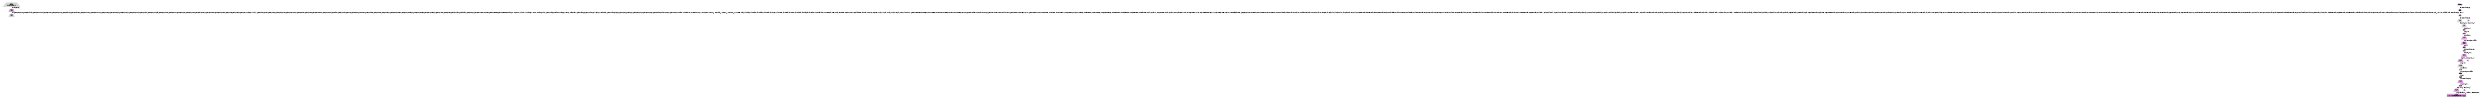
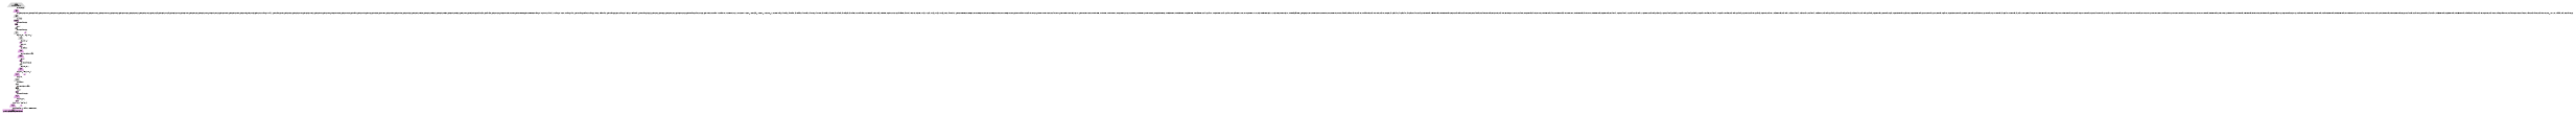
  digraph {
    node [color=red fillcolor=plum shape=folder style=filled]
    edge [arrowhead=onormal color=red]
    n1 [fillcolor=lightgrey label="0 @ N18\nmain entry\nAbstractionState: ABS0: true\n" shape=trapezium]
    n2 [label="1 @ N21\nmain\n" shape=trapezium]
    n3 [fillcolor=lightgrey label="2 @ N19\nmain\n" shape=trapezium]
    n4 [color=darkgreen label="3 @ N12\ndatabase entry\n"]
    n5 [color=purple label="4 @ N13\ndatabase\n"]
    n6 [color=darkgreen fillcolor=lightgrey label="5 @ N1\nM entry\n"]
    n7 [color=darkgreen fillcolor=lightgrey label="6 @ N2\nM\n" shape=trapezium]
    n8 [fillcolor=lightgrey label="7 @ N3\nM\n" shape=trapezium]
    n9 [color=purple label="8 @ N4\nM\n"]
    n10 [color=darkgreen label="10 @ N6\nM\n"]
    9 [color=darkgreen]
    n12 [label="11 @ N0\nM exit\n" shape=trapezium]
    n13 [label="12 @ N14\ndatabase\n" shape=trapezium]
    n14 [label="13 @ N1\nM entry\n"]
    n15 [color=darkgreen fillcolor=lightgrey label="14 @ N2\nM\n"]
    n16 [label="15 @ N3\nM\n" shape=trapezium]
    n17 [color=purple label="16 @ N4\nM\n" shape=trapezium]
    17
    n19 [fillcolor=lightgrey label="18 @ N6\nM\n" shape=trapezium]
    n20 [color=darkgreen fillcolor=lightgrey label="19 @ N0\nM exit\n"]
    n21 [color=purple fillcolor=lightgrey label="20 @ N15\ndatabase\n"]
    n22 [color=darkgreen label="21 @ N1\nM entry\n"]
    n23 [label="22 @ N2\nM\n" shape=trapezium]
    n24 [color=purple label="23 @ N3\nM\n"]
    n25 [label="25 @ N5\nM\n" shape=trapezium]
    24 [color=darkgreen shape=trapezium]
    n27 [color=darkgreen label="26 @ N6\nM\nAbstractionState: ABS1: true\n AutomatonState: AssertionAutomaton: _predefinedState_ERROR\n"]
    n1 -> n2 [label="Line 0: INIT GLOBAL VARS"]
    n2 -> n3 [arrowhead=diamond label="Line 0: typedef unsigned long int size_t; typedef unsigned char __u_char; typedef unsigned short int __u_short; typedef unsigned int __u_int; typedef unsigned long int __u_long; typedef signed char __int8_t; typedef unsigned char __uint8_t; typedef signed short int __int16_t; typedef unsigned short int __uint16_t; typedef signed int __int32_t; typedef unsigned int __uint32_t; typedef signed long int __int64_t; typedef unsigned long int __uint64_t; typedef long int __quad_t; typedef unsigned long int __u_quad_t; typedef unsigned long int __dev_t; typedef unsigned int __uid_t; typedef unsigned int __gid_t; typedef unsigned long int __ino_t; typedef unsigned long int __ino64_t; typedef unsigned int __mode_t; typedef unsigned long int __nlink_t; typedef long int __off_t; typedef long int __off64_t; typedef int __pid_t; struct __anon_type_0 {   int __val[2]; } ; typedef struct __anon_type_0 __fsid_t; typedef long int __clock_t; typedef unsigned long int __rlim_t; typedef unsigned long int __rlim64_t; typedef unsigned int __id_t; typedef long int __time_t; typedef unsigned int __useconds_t; typedef long int __suseconds_t; typedef int __daddr_t; typedef long int __swblk_t; typedef int __key_t; typedef int __clockid_t; typedef void *__timer_t; typedef long int __blksize_t; typedef long int __blkcnt_t; typedef long int __blkcnt64_t; typedef unsigned long int __fsblkcnt_t; typedef unsigned long int __fsblkcnt64_t; typedef unsigned long int __fsfilcnt_t; typedef unsigned long int __fsfilcnt64_t; typedef long int __ssize_t; typedef __off64_t __loff_t; typedef __quad_t *__qaddr_t; typedef char *__caddr_t; typedef long int __intptr_t; typedef unsigned int __socklen_t; struct _IO_FILE ; typedef struct _IO_FILE FILE; typedef struct _IO_FILE __FILE; union __anon_type_1 {   unsigned int __wch;   char __wchb[4]; } ; struct __anon_type_2 {   int __count;   union __anon_type_1 __value; } ; typedef struct __anon_type_2 __mbstate_t; struct __anon_type_3 {   __off_t __pos;   __mbstate_t __state; } ; typedef struct __anon_type_3 _G_fpos_t; struct __anon_type_4 {   __off64_t __pos;   __mbstate_t __state; } ; typedef struct __anon_type_4 _G_fpos64_t; typedef int _G_int16_t; typedef int _G_int32_t; typedef unsigned int _G_uint16_t; typedef unsigned int _G_uint32_t; typedef __builtin_va_list __gnuc_va_list; struct _IO_jump_t ; typedef void _IO_lock_t; struct _IO_marker {   struct _IO_marker *_next;   struct _IO_FILE *_sbuf;   int _pos; } ; enum __codecvt_result {   __codecvt_ok = 0,   __codecvt_partial = 1,   __codecvt_error = 2,   __codecvt_noconv = 3 } ; struct _IO_FILE {   int _flags;   char *_IO_read_ptr;   char *_IO_read_end;   char *_IO_read_base;   char *_IO_write_base;   char *_IO_write_ptr;   char *_IO_write_end;   char *_IO_buf_base;   char *_IO_buf_end;   char *_IO_save_base;   char *_IO_backup_base;   char *_IO_save_end;   struct _IO_marker *_markers;   struct _IO_FILE *_chain;   int _fileno;   int _flags2;   __off_t _old_offset;   unsigned short _cur_column;   signed char _vtable_offset;   char _shortbuf[1];   _IO_lock_t *_lock;   __off64_t _offset;   void *__pad1;   void *__pad2;   void *__pad3;   void *__pad4;   size_t __pad5;   int _mode;   char _unused2[40UL]; } ; typedef struct _IO_FILE _IO_FILE; struct _IO_FILE_plus ; extern struct _IO_FILE_plus _IO_2_1_stdin_; extern struct _IO_FILE_plus _IO_2_1_stdout_; extern struct _IO_FILE_plus _IO_2_1_stderr_; typedef __ssize_t  __io_read_fn(void *__cookie, char *__buf, size_t __nbytes); typedef __ssize_t  __io_write_fn(void *__cookie, const char *__buf, size_t __n); typedef int __io_seek_fn(void *__cookie, __off64_t *__pos, int __w); typedef int __io_close_fn(void *__cookie); int __underflow(_IO_FILE *); int __uflow(_IO_FILE *); int __overflow(_IO_FILE *, int); int _IO_getc(_IO_FILE *__fp); int _IO_putc(int __c, _IO_FILE *__fp); int _IO_feof(_IO_FILE *__fp); int _IO_ferror(_IO_FILE *__fp); int _IO_peekc_locked(_IO_FILE *__fp); void _IO_flockfile(_IO_FILE *); void _IO_funlockfile(_IO_FILE *); int _IO_ftrylockfile(_IO_FILE *); int _IO_vfscanf(_IO_FILE *, const char *, __gnuc_va_list , int *); int _IO_vfprintf(_IO_FILE *, const char *, __gnuc_va_list ); __ssize_t  _IO_padn(_IO_FILE *, int, __ssize_t ); size_t  _IO_sgetn(_IO_FILE *, void *, size_t ); __off64_t  _IO_seekoff(_IO_FILE *, __off64_t , int, int); __off64_t  _IO_seekpos(_IO_FILE *, __off64_t , int); void _IO_free_backup_area(_IO_FILE *); typedef _G_fpos_t fpos_t; extern struct _IO_FILE *stdin; extern struct _IO_FILE *stdout; extern struct _IO_FILE *stderr; int remove(const char *__filename); int rename(const char *__old, const char *__new); int renameat(int __oldfd, const char *__old, int __newfd, const char *__new); FILE * tmpfile(); char * tmpnam(char *__s); char * tmpnam_r(char *__s); char * tempnam(const char *__dir, const char *__pfx); int fclose(FILE *__stream); int fflush(FILE *__stream); int fflush_unlocked(FILE *__stream); FILE * fopen(const char *__filename, const char *__modes); FILE * freopen(const char *__filename, const char *__modes, FILE *__stream); FILE * fdopen(int __fd, const char *__modes); FILE * fmemopen(void *__s, size_t __len, const char *__modes); FILE * open_memstream(char **__bufloc, size_t *__sizeloc); void setbuf(FILE *__stream, char *__buf); int setvbuf(FILE *__stream, char *__buf, int __modes, size_t __n); void setbuffer(FILE *__stream, char *__buf, size_t __size); void setlinebuf(FILE *__stream); int fprintf(FILE *__stream, const char *__format, ...); int printf(const char *__format, ...); int sprintf(char *__s, const char *__format, ...); int vfprintf(FILE *__s, const char *__format, __gnuc_va_list __arg); int vprintf(const char *__format, __gnuc_va_list __arg); int vsprintf(char *__s, const char *__format, __gnuc_va_list __arg); int snprintf(char *__s, size_t __maxlen, const char *__format, ...); int vsnprintf(char *__s, size_t __maxlen, const char *__format, __gnuc_va_list __arg); int vdprintf(int __fd, const char *__fmt, __gnuc_va_list __arg); int dprintf(int __fd, const char *__fmt, ...); int fscanf(FILE *__stream, const char *__format, ...); int scanf(const char *__format, ...); int sscanf(const char *__s, const char *__format, ...); int vfscanf(FILE *__s, const char *__format, __gnuc_va_list __arg); int vscanf(const char *__format, __gnuc_va_list __arg); int vsscanf(const char *__s, const char *__format, __gnuc_va_list __arg); int fgetc(FILE *__stream); int getc(FILE *__stream); int getchar(); int getc_unlocked(FILE *__stream); int getchar_unlocked(); int fgetc_unlocked(FILE *__stream); int fputc(int __c, FILE *__stream); int putc(int __c, FILE *__stream); int putchar(int __c); int fputc_unlocked(int __c, FILE *__stream); int putc_unlocked(int __c, FILE *__stream); int putchar_unlocked(int __c); int getw(FILE *__stream); int putw(int __w, FILE *__stream); char * fgets(char *__s, int __n, FILE *__stream); char * gets(char *__s); __ssize_t  __getdelim(char **__lineptr, size_t *__n, int __delimiter, FILE *__stream); __ssize_t  getdelim(char **__lineptr, size_t *__n, int __delimiter, FILE *__stream); __ssize_t  getline(char **__lineptr, size_t *__n, FILE *__stream); int fputs(const char *__s, FILE *__stream); int puts(const char *__s); int ungetc(int __c, FILE *__stream); size_t  fread(void *__ptr, size_t __size, size_t __n, FILE *__stream); size_t  fwrite(const void *__ptr, size_t __size, size_t __n, FILE *__s); size_t  fread_unlocked(void *__ptr, size_t __size, size_t __n, FILE *__stream); size_t  fwrite_unlocked(const void *__ptr, size_t __size, size_t __n, FILE *__stream); int fseek(FILE *__stream, long int __off, int __whence); long int ftell(FILE *__stream); void rewind(FILE *__stream); int fseeko(FILE *__stream, __off_t __off, int __whence); __off_t  ftello(FILE *__stream); int fgetpos(FILE *__stream, fpos_t *__pos); int fsetpos(FILE *__stream, const fpos_t *__pos); void clearerr(FILE *__stream); int feof(FILE *__stream); int ferror(FILE *__stream); void clearerr_unlocked(FILE *__stream); int feof_unlocked(FILE *__stream); int ferror_unlocked(FILE *__stream); void perror(const char *__s); extern int sys_nerr; extern const const char *sys_errlist[]; int fileno(FILE *__stream); int fileno_unlocked(FILE *__stream); FILE * popen(const char *__command, const char *__modes); int pclose(FILE *__stream); char * ctermid(char *__s); void flockfile(FILE *__stream); int ftrylockfile(FILE *__stream); void funlockfile(FILE *__stream); void __assert_fail(const char *__assertion, const char *__file, unsigned int __line, const char *__function); void __assert_perror_fail(int __errnum, const char *__file, unsigned int __line, const char *__function); void __assert(const char *__assertion, const char *__file, int __line); int Num = 2; void M(); void F(); void database(); int main(); Function start dummy edge"]
+   n3 -> n4 [label="Line 877: database()"]
    n4 -> n5 [arrowhead=diamond label="Line 0: Function start dummy edge"]
    n5 -> n6 [label="Line 871: M()"]
    n6 -> n7 [arrowhead=diamond label="Line 0: Function start dummy edge"]
    n7 -> n8 [arrowhead=diamond label="Line 862: Num = Num - 1;"]
    n8 -> n9 [arrowhead=diamond label="Line 863: [Num >= 0]"]
    n9 -> n10 [arrowhead=diamond label="Num 863: (void)0;"]
    n10 -> n12 [arrowhead=diamond label="Line 0: default return"]
    9 -> n8 [label="Line 863: [!(Num >= 0)]" color=""]
    n12 -> n13 [label="Line 871: Return edge from M to database"]
    n13 -> n14 [label="Line 872: M()"]
    n14 -> n15 [arrowhead=diamond label="Line 0: Function start dummy edge"]
    n15 -> n16 [label="Line 862: Num = Num - 1;"]
    n16 -> n17 [arrowhead=diamond label="Line 863: [Num >= 0]"]
    n16 -> 17 [label="Line 863: [!(Num >= 0)]" color=""]
    n17 -> n19 [arrowhead=diamond label="Line 863: (void)0;"]
    n19 -> n20 [label="Line 0: default return"]
    n20 -> n21 [arrowhead=diamond label="Line 872: Return edge from M to database"]
    n21 -> n22 [label="Line 873: M()"]
    n22 -> n23 [label="Line 0: Function start dummy edge"]
    n23 -> n24 [label="Line 862: Num = Num - 1;"]
    n24 -> n25 [label="Line 863: [!(Num >= 0)]"]
    n24 -> 24 [arrowhead=diamond label="Line 863: [Num >= 0]" color=""]
    n25 -> n27 [arrowhead=diamond label="Line 863: __assert_fail('Num >= 0', 'tf/behavior.c', 7, '__PRETTY_FUNCTION__');"]
  }
